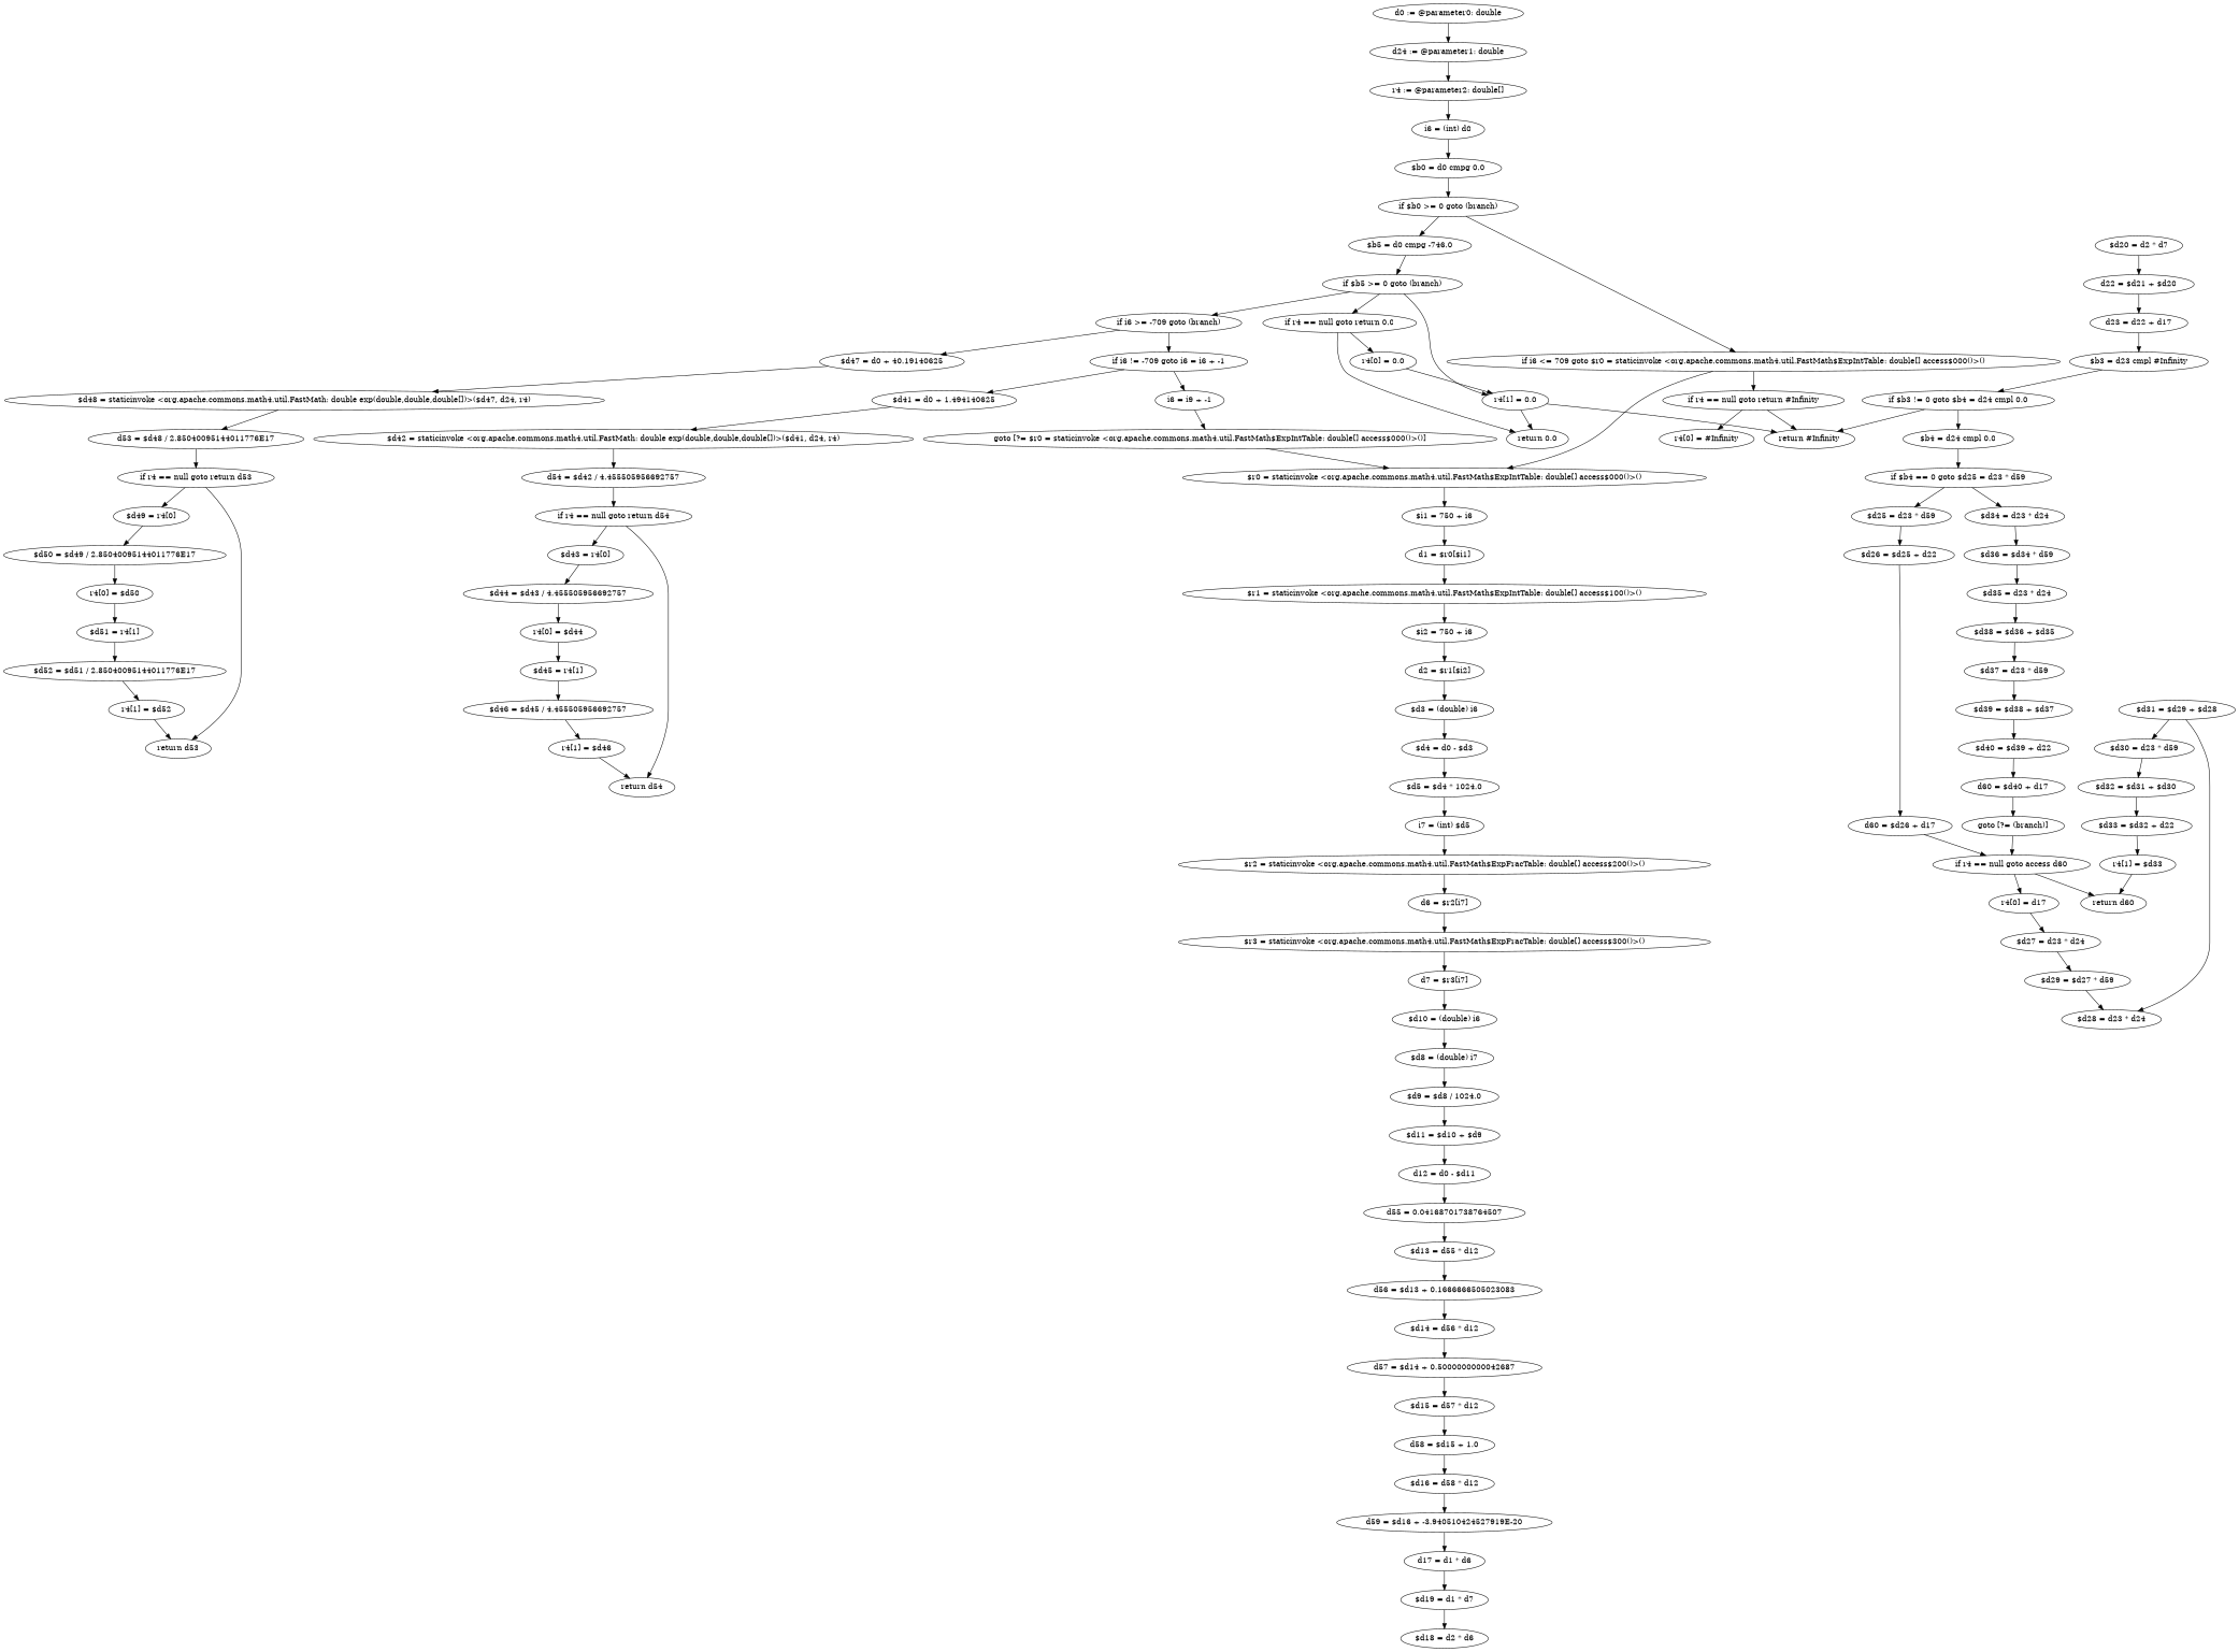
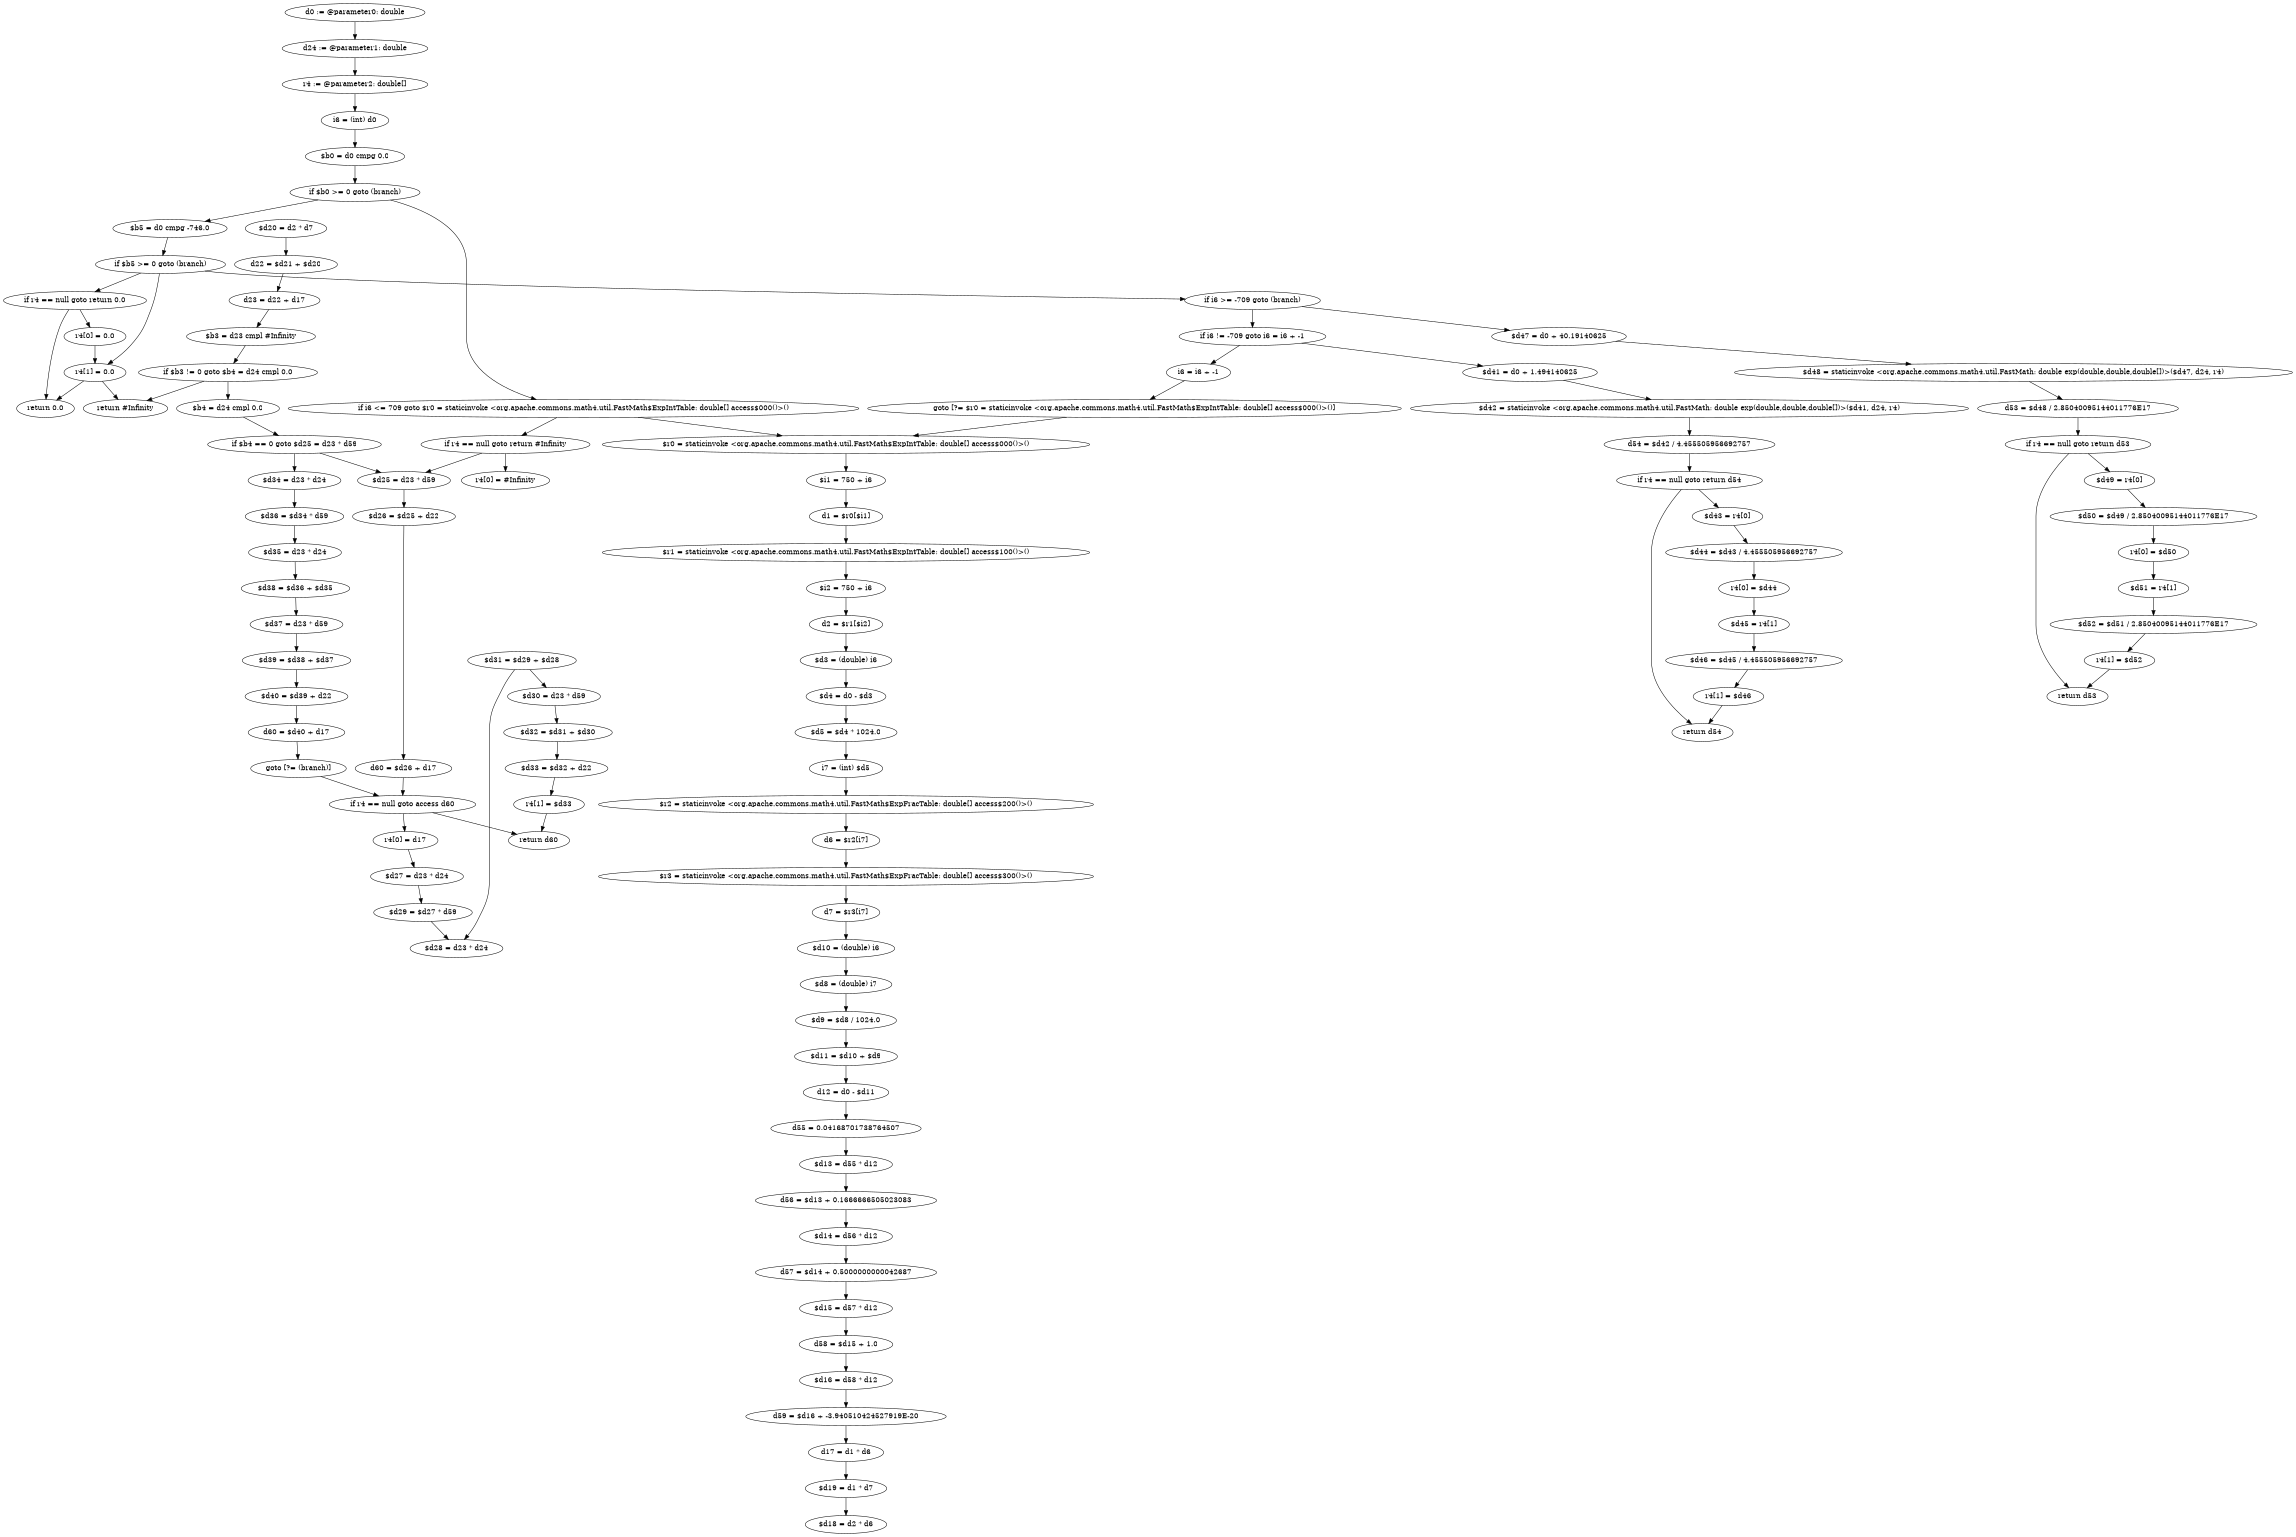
  digraph {
    "d0 := @parameter0: double"
    "d24 := @parameter1: double"
    "r4 := @parameter2: double[]"
    "i6 = (int) d0"
    "$b0 = d0 cmpg 0.0"
    "if $b0 >= 0 goto (branch)"
    "$b5 = d0 cmpg -746.0"
    "if i6 <= 709 goto $r0 = staticinvoke <org.apache.commons.math4.util.FastMath$ExpIntTable: double[] access$000()>()"
    "if $b5 >= 0 goto (branch)"
    "$r0 = staticinvoke <org.apache.commons.math4.util.FastMath$ExpIntTable: double[] access$000()>()"
    "if r4 == null goto return #Infinity"
    "if r4 == null goto return 0.0"
    "if i6 >= -709 goto (branch)"
    "r4[1] = 0.0"
    "r4[0] = 0.0"
    "return 0.0"
    "$d47 = d0 + 40.19140625"
    "if i6 != -709 goto i6 = i6 + -1"
    "return #Infinity"
    "$d48 = staticinvoke <org.apache.commons.math4.util.FastMath: double exp(double,double,double[])>($d47, d24, r4)"
    "$d41 = d0 + 1.494140625"
-   "i6 = i6 + -1" [label="i6 = i9 + -1"]
+   "i6 = i6 + -1"
    "d53 = $d48 / 2.85040095144011776E17"
    "if r4 == null goto return d53"
    "$d49 = r4[0]"
    "return d53"
    "$d50 = $d49 / 2.85040095144011776E17"
    "r4[0] = $d50"
    "$d51 = r4[1]"
    "$d52 = $d51 / 2.85040095144011776E17"
    "r4[1] = $d52"
    "$d42 = staticinvoke <org.apache.commons.math4.util.FastMath: double exp(double,double,double[])>($d41, d24, r4)"
    "goto [?= $r0 = staticinvoke <org.apache.commons.math4.util.FastMath$ExpIntTable: double[] access$000()>()]"
    "d54 = $d42 / 4.455505956692757"
    "if r4 == null goto return d54"
    "$d43 = r4[0]"
    "return d54"
    "$d44 = $d43 / 4.455505956692757"
    "r4[0] = $d44"
    "$d45 = r4[1]"
    "$d46 = $d45 / 4.455505956692757"
    "r4[1] = $d46"
    "$i1 = 750 + i6"
    "r4[0] = #Infinity"
    "d1 = $r0[$i1]"
    "$r1 = staticinvoke <org.apache.commons.math4.util.FastMath$ExpIntTable: double[] access$100()>()"
    "$i2 = 750 + i6"
    "d2 = $r1[$i2]"
    "$d3 = (double) i6"
    "$d4 = d0 - $d3"
    "$d5 = $d4 * 1024.0"
    "i7 = (int) $d5"
    "$r2 = staticinvoke <org.apache.commons.math4.util.FastMath$ExpFracTable: double[] access$200()>()"
    "d6 = $r2[i7]"
    "$r3 = staticinvoke <org.apache.commons.math4.util.FastMath$ExpFracTable: double[] access$300()>()"
    "d7 = $r3[i7]"
    "$d10 = (double) i6"
    "$d8 = (double) i7"
    "$d9 = $d8 / 1024.0"
    "$d11 = $d10 + $d9"
    "d12 = d0 - $d11"
    "d55 = 0.04168701738764507"
    "$d13 = d55 * d12"
    "d56 = $d13 + 0.1666666505023083"
    "$d14 = d56 * d12"
    "d57 = $d14 + 0.5000000000042687"
    "$d15 = d57 * d12"
    "d58 = $d15 + 1.0"
    "$d16 = d58 * d12"
    "d59 = $d16 + -3.940510424527919E-20"
    "d17 = d1 * d6"
    "$d19 = d1 * d7"
    "$d18 = d2 * d6"
    "$d20 = d2 * d7"
    "d22 = $d21 + $d20"
    "d23 = d22 + d17"
    "$b3 = d23 cmpl #Infinity"
    "if $b3 != 0 goto $b4 = d24 cmpl 0.0"
    "$b4 = d24 cmpl 0.0"
    "if $b4 == 0 goto $d25 = d23 * d59"
    "$d34 = d23 * d24"
    "$d25 = d23 * d59"
    "$d36 = $d34 * d59"
    "$d26 = $d25 + d22"
    "$d35 = d23 * d24"
    "$d38 = $d36 + $d35"
    "$d37 = d23 * d59"
    "$d39 = $d38 + $d37"
    "$d40 = $d39 + d22"
    "d60 = $d40 + d17"
    "goto [?= (branch)]"
    n92 [label="if r4 == null goto access d60"]
    "r4[0] = d17"
    "return d60"
    "d60 = $d26 + d17"
    "$d27 = d23 * d24"
    "$d29 = $d27 * d59"
    "$d28 = d23 * d24"
    "$d31 = $d29 + $d28"
    "$d30 = d23 * d59"
    "$d32 = $d31 + $d30"
    "$d33 = $d32 + d22"
    "r4[1] = $d33"
    "d0 := @parameter0: double" -> "d24 := @parameter1: double"
    "d24 := @parameter1: double" -> "r4 := @parameter2: double[]"
    "r4 := @parameter2: double[]" -> "i6 = (int) d0"
    "i6 = (int) d0" -> "$b0 = d0 cmpg 0.0"
    "$b0 = d0 cmpg 0.0" -> "if $b0 >= 0 goto (branch)"
    "if $b0 >= 0 goto (branch)" -> "$b5 = d0 cmpg -746.0"
    "if $b0 >= 0 goto (branch)" -> "if i6 <= 709 goto $r0 = staticinvoke <org.apache.commons.math4.util.FastMath$ExpIntTable: double[] access$000()>()"
    "$b5 = d0 cmpg -746.0" -> "if $b5 >= 0 goto (branch)"
    "if i6 <= 709 goto $r0 = staticinvoke <org.apache.commons.math4.util.FastMath$ExpIntTable: double[] access$000()>()" -> "$r0 = staticinvoke <org.apache.commons.math4.util.FastMath$ExpIntTable: double[] access$000()>()"
    "if i6 <= 709 goto $r0 = staticinvoke <org.apache.commons.math4.util.FastMath$ExpIntTable: double[] access$000()>()" -> "if r4 == null goto return #Infinity"
    "if $b5 >= 0 goto (branch)" -> "if r4 == null goto return 0.0"
    "if $b5 >= 0 goto (branch)" -> "if i6 >= -709 goto (branch)"
    "if $b5 >= 0 goto (branch)" -> "r4[1] = 0.0"
    "$r0 = staticinvoke <org.apache.commons.math4.util.FastMath$ExpIntTable: double[] access$000()>()" -> "$i1 = 750 + i6"
-   "if r4 == null goto return #Infinity" -> "return #Infinity"
+   "if r4 == null goto return #Infinity" -> "$d25 = d23 * d59"
    "if r4 == null goto return #Infinity" -> "r4[0] = #Infinity"
    "if r4 == null goto return 0.0" -> "r4[0] = 0.0"
    "if r4 == null goto return 0.0" -> "return 0.0"
    "if i6 >= -709 goto (branch)" -> "$d47 = d0 + 40.19140625"
    "if i6 >= -709 goto (branch)" -> "if i6 != -709 goto i6 = i6 + -1"
    "r4[1] = 0.0" -> "return 0.0"
    "r4[1] = 0.0" -> "return #Infinity"
    "r4[0] = 0.0" -> "r4[1] = 0.0"
    "$d47 = d0 + 40.19140625" -> "$d48 = staticinvoke <org.apache.commons.math4.util.FastMath: double exp(double,double,double[])>($d47, d24, r4)"
    "if i6 != -709 goto i6 = i6 + -1" -> "$d41 = d0 + 1.494140625"
    "if i6 != -709 goto i6 = i6 + -1" -> "i6 = i6 + -1"
    "$d48 = staticinvoke <org.apache.commons.math4.util.FastMath: double exp(double,double,double[])>($d47, d24, r4)" -> "d53 = $d48 / 2.85040095144011776E17"
    "$d41 = d0 + 1.494140625" -> "$d42 = staticinvoke <org.apache.commons.math4.util.FastMath: double exp(double,double,double[])>($d41, d24, r4)"
    "i6 = i6 + -1" -> "goto [?= $r0 = staticinvoke <org.apache.commons.math4.util.FastMath$ExpIntTable: double[] access$000()>()]"
    "d53 = $d48 / 2.85040095144011776E17" -> "if r4 == null goto return d53"
    "if r4 == null goto return d53" -> "$d49 = r4[0]"
    "if r4 == null goto return d53" -> "return d53"
    "$d49 = r4[0]" -> "$d50 = $d49 / 2.85040095144011776E17"
    "$d50 = $d49 / 2.85040095144011776E17" -> "r4[0] = $d50"
    "r4[0] = $d50" -> "$d51 = r4[1]"
    "$d51 = r4[1]" -> "$d52 = $d51 / 2.85040095144011776E17"
    "$d52 = $d51 / 2.85040095144011776E17" -> "r4[1] = $d52"
    "r4[1] = $d52" -> "return d53"
    "$d42 = staticinvoke <org.apache.commons.math4.util.FastMath: double exp(double,double,double[])>($d41, d24, r4)" -> "d54 = $d42 / 4.455505956692757"
    "goto [?= $r0 = staticinvoke <org.apache.commons.math4.util.FastMath$ExpIntTable: double[] access$000()>()]" -> "$r0 = staticinvoke <org.apache.commons.math4.util.FastMath$ExpIntTable: double[] access$000()>()"
    "d54 = $d42 / 4.455505956692757" -> "if r4 == null goto return d54"
    "if r4 == null goto return d54" -> "$d43 = r4[0]"
    "if r4 == null goto return d54" -> "return d54"
    "$d43 = r4[0]" -> "$d44 = $d43 / 4.455505956692757"
    "$d44 = $d43 / 4.455505956692757" -> "r4[0] = $d44"
    "r4[0] = $d44" -> "$d45 = r4[1]"
    "$d45 = r4[1]" -> "$d46 = $d45 / 4.455505956692757"
    "$d46 = $d45 / 4.455505956692757" -> "r4[1] = $d46"
    "r4[1] = $d46" -> "return d54"
    "$i1 = 750 + i6" -> "d1 = $r0[$i1]"
    "d1 = $r0[$i1]" -> "$r1 = staticinvoke <org.apache.commons.math4.util.FastMath$ExpIntTable: double[] access$100()>()"
    "$r1 = staticinvoke <org.apache.commons.math4.util.FastMath$ExpIntTable: double[] access$100()>()" -> "$i2 = 750 + i6"
    "$i2 = 750 + i6" -> "d2 = $r1[$i2]"
    "d2 = $r1[$i2]" -> "$d3 = (double) i6"
    "$d3 = (double) i6" -> "$d4 = d0 - $d3"
    "$d4 = d0 - $d3" -> "$d5 = $d4 * 1024.0"
    "$d5 = $d4 * 1024.0" -> "i7 = (int) $d5"
    "i7 = (int) $d5" -> "$r2 = staticinvoke <org.apache.commons.math4.util.FastMath$ExpFracTable: double[] access$200()>()"
    "$r2 = staticinvoke <org.apache.commons.math4.util.FastMath$ExpFracTable: double[] access$200()>()" -> "d6 = $r2[i7]"
    "d6 = $r2[i7]" -> "$r3 = staticinvoke <org.apache.commons.math4.util.FastMath$ExpFracTable: double[] access$300()>()"
    "$r3 = staticinvoke <org.apache.commons.math4.util.FastMath$ExpFracTable: double[] access$300()>()" -> "d7 = $r3[i7]"
    "d7 = $r3[i7]" -> "$d10 = (double) i6"
    "$d10 = (double) i6" -> "$d8 = (double) i7"
    "$d8 = (double) i7" -> "$d9 = $d8 / 1024.0"
    "$d9 = $d8 / 1024.0" -> "$d11 = $d10 + $d9"
    "$d11 = $d10 + $d9" -> "d12 = d0 - $d11"
    "d12 = d0 - $d11" -> "d55 = 0.04168701738764507"
    "d55 = 0.04168701738764507" -> "$d13 = d55 * d12"
    "$d13 = d55 * d12" -> "d56 = $d13 + 0.1666666505023083"
    "d56 = $d13 + 0.1666666505023083" -> "$d14 = d56 * d12"
    "$d14 = d56 * d12" -> "d57 = $d14 + 0.5000000000042687"
    "d57 = $d14 + 0.5000000000042687" -> "$d15 = d57 * d12"
    "$d15 = d57 * d12" -> "d58 = $d15 + 1.0"
    "d58 = $d15 + 1.0" -> "$d16 = d58 * d12"
    "$d16 = d58 * d12" -> "d59 = $d16 + -3.940510424527919E-20"
    "d59 = $d16 + -3.940510424527919E-20" -> "d17 = d1 * d6"
    "d17 = d1 * d6" -> "$d19 = d1 * d7"
    "$d19 = d1 * d7" -> "$d18 = d2 * d6"
    "$d20 = d2 * d7" -> "d22 = $d21 + $d20"
    "d22 = $d21 + $d20" -> "d23 = d22 + d17"
    "d23 = d22 + d17" -> "$b3 = d23 cmpl #Infinity"
    "$b3 = d23 cmpl #Infinity" -> "if $b3 != 0 goto $b4 = d24 cmpl 0.0"
    "if $b3 != 0 goto $b4 = d24 cmpl 0.0" -> "return #Infinity"
    "if $b3 != 0 goto $b4 = d24 cmpl 0.0" -> "$b4 = d24 cmpl 0.0"
    "$b4 = d24 cmpl 0.0" -> "if $b4 == 0 goto $d25 = d23 * d59"
    "if $b4 == 0 goto $d25 = d23 * d59" -> "$d34 = d23 * d24"
    "if $b4 == 0 goto $d25 = d23 * d59" -> "$d25 = d23 * d59"
    "$d34 = d23 * d24" -> "$d36 = $d34 * d59"
    "$d25 = d23 * d59" -> "$d26 = $d25 + d22"
    "$d36 = $d34 * d59" -> "$d35 = d23 * d24"
    "$d26 = $d25 + d22" -> "d60 = $d26 + d17"
    "$d35 = d23 * d24" -> "$d38 = $d36 + $d35"
    "$d38 = $d36 + $d35" -> "$d37 = d23 * d59"
    "$d37 = d23 * d59" -> "$d39 = $d38 + $d37"
    "$d39 = $d38 + $d37" -> "$d40 = $d39 + d22"
    "$d40 = $d39 + d22" -> "d60 = $d40 + d17"
    "d60 = $d40 + d17" -> "goto [?= (branch)]"
    "goto [?= (branch)]" -> n92
    n92 -> "r4[0] = d17"
    n92 -> "return d60"
    "r4[0] = d17" -> "$d27 = d23 * d24"
    "d60 = $d26 + d17" -> n92
    "$d27 = d23 * d24" -> "$d29 = $d27 * d59"
    "$d29 = $d27 * d59" -> "$d28 = d23 * d24"
    "$d31 = $d29 + $d28" -> "$d28 = d23 * d24"
    "$d31 = $d29 + $d28" -> "$d30 = d23 * d59"
    "$d30 = d23 * d59" -> "$d32 = $d31 + $d30"
    "$d32 = $d31 + $d30" -> "$d33 = $d32 + d22"
    "$d33 = $d32 + d22" -> "r4[1] = $d33"
    "r4[1] = $d33" -> "return d60"
  }
